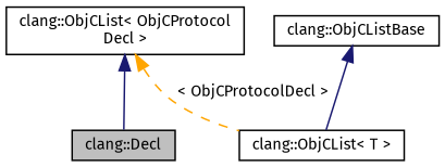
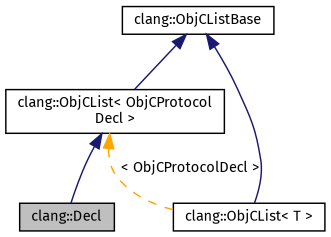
  digraph {
    fontname="Fira Sans"
    node [color=black fontname="Fira Sans" fontsize=10 shape=record]
    edge [color=midnightblue dir=back fontname="Fira Sans" fontsize=10 labelfontname=Helvetica labelfontsize=10 style=solid]
    n1 [fillcolor=grey75 fontcolor=black height=0.2 label="clang::Decl" style=filled width=0.4]
    n2 [height=0.2 label="clang::ObjCList\< ObjCProtocol\lDecl \>" width=0.4]
    n3 [height=0.2 label="clang::ObjCList\< T \>" width=0.4]
    n4 [height=0.2 label="clang::ObjCListBase" width=0.4]
    n2 -> n1
    n2 -> n3 [color=orange label=" \< ObjCProtocolDecl \>" style=dashed]
+   n4 -> n2
    n4 -> n3
  }
